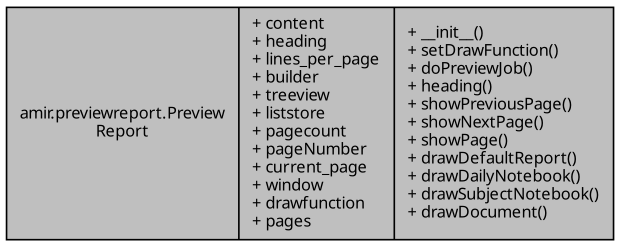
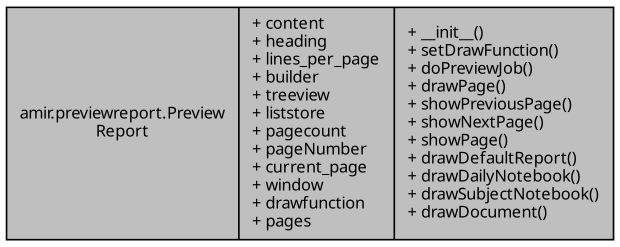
  digraph {
    rankdir=LR
-   n1 [color=black fillcolor=grey75 fontcolor=black fontname="FreeSans.ttf" fontsize=10 height=0.2 label="{amir.previewreport.Preview\lReport\n|+ content\l+ heading\l+ lines_per_page\l+ builder\l+ treeview\l+ liststore\l+ pagecount\l+ pageNumber\l+ current_page\l+ window\l+ drawfunction\l+ pages\l|+ __init__()\l+ setDrawFunction()\l+ doPreviewJob()\l+ heading()\l+ showPreviousPage()\l+ showNextPage()\l+ showPage()\l+ drawDefaultReport()\l+ drawDailyNotebook()\l+ drawSubjectNotebook()\l+ drawDocument()\l}" shape=record style=filled width=0.4]
+   n1 [color=black fillcolor=grey75 fontcolor=black fontname="FreeSans.ttf" fontsize=10 height=0.2 label="{amir.previewreport.Preview\lReport\n|+ content\l+ heading\l+ lines_per_page\l+ builder\l+ treeview\l+ liststore\l+ pagecount\l+ pageNumber\l+ current_page\l+ window\l+ drawfunction\l+ pages\l|+ __init__()\l+ setDrawFunction()\l+ doPreviewJob()\l+ drawPage()\l+ showPreviousPage()\l+ showNextPage()\l+ showPage()\l+ drawDefaultReport()\l+ drawDailyNotebook()\l+ drawSubjectNotebook()\l+ drawDocument()\l}" shape=record style=filled width=0.4]
  }
